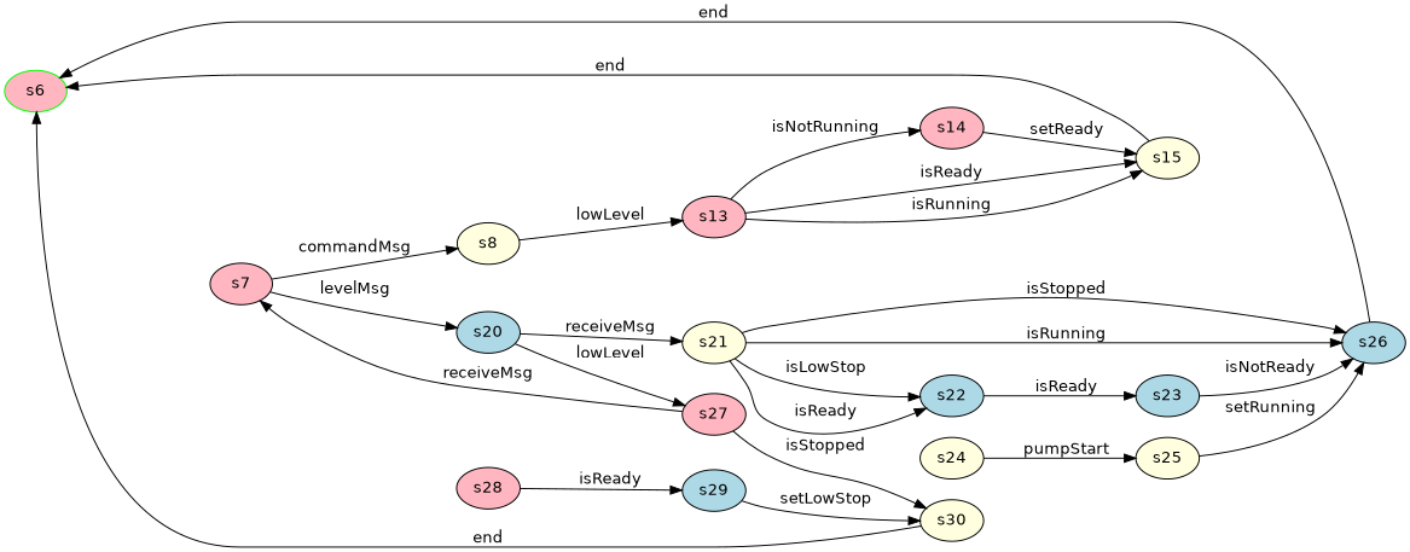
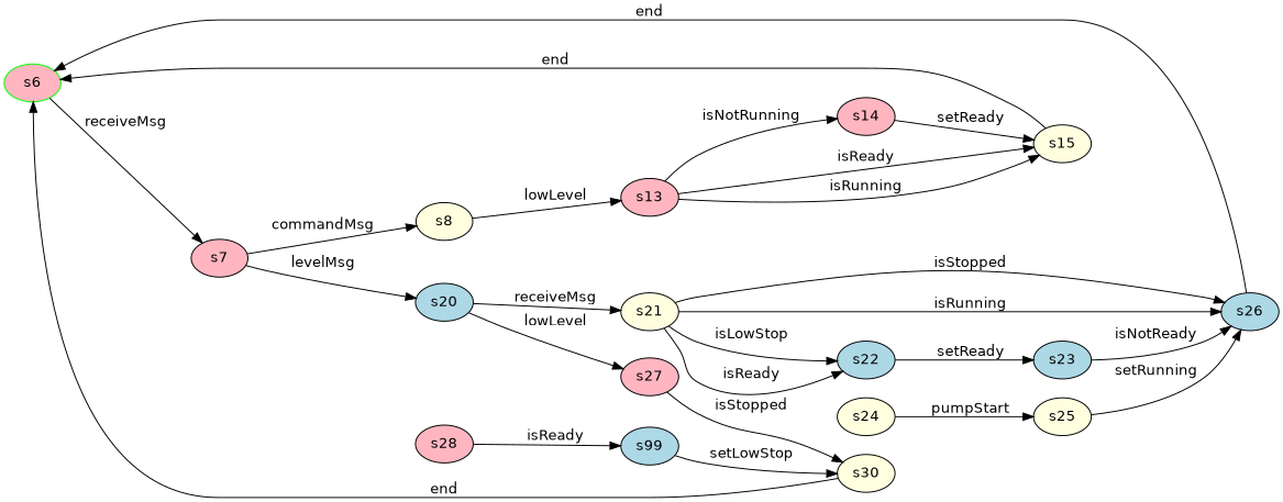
  digraph {
    fontname="DejaVu Sans"
    rankdir=LR
    node [fillcolor=lightpink fontname="DejaVu Sans" style=filled]
    edge [fontname="DejaVu Sans"]
    n1 [color=green label=s6]
    n2 [label=s7]
    n3 [fillcolor=lightyellow label=s8]
    n4 [fillcolor=lightblue label=s20]
    n5 [label=s13]
    n6 [fillcolor=lightyellow label=s21]
    n7 [label=s27]
    n8 [label=s14]
    n9 [fillcolor=lightyellow label=s15]
    n10 [fillcolor=lightblue label=s22]
    n11 [fillcolor=lightblue label=s26]
    n12 [fillcolor=lightyellow label=s30]
    n13 [fillcolor=lightblue label=s23]
    n14 [label=s28]
-   n15 [fillcolor=lightblue label=s29]
+   n15 [fillcolor=lightblue label=s99]
    n16 [fillcolor=lightyellow label=s24]
    n17 [fillcolor=lightyellow label=s25]
-   n7 -> n2 [label=" receiveMsg "]
+   n1 -> n2 [label=" receiveMsg "]
    n2 -> n3 [label=" commandMsg "]
    n2 -> n4 [label=" levelMsg "]
    n3 -> n5 [label=" lowLevel "]
    n4 -> n6 [label=" receiveMsg "]
    n4 -> n7 [label=" lowLevel "]
    n5 -> n8 [label=" isNotRunning "]
    n5 -> n9 [label=" isReady "]
    n5 -> n9 [label=" isRunning "]
    n6 -> n10 [label=" isReady "]
    n6 -> n10 [label=" isLowStop "]
    n6 -> n11 [label=" isStopped "]
    n6 -> n11 [label=" isRunning "]
    n7 -> n12 [label=" isStopped "]
    n8 -> n9 [label=" setReady "]
    n9 -> n1 [label=" end "]
-   n10 -> n13 [label=" isReady "]
+   n10 -> n13 [label=" setReady "]
    n11 -> n1 [label=" end "]
    n12 -> n1 [label=" end "]
    n13 -> n11 [label=" isNotReady "]
    n14 -> n15 [label=" isReady "]
    n15 -> n12 [label=" setLowStop "]
    n16 -> n17 [label=" pumpStart "]
    n17 -> n11 [label=" setRunning "]
  }
